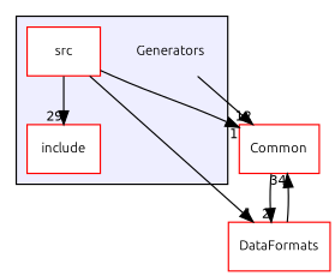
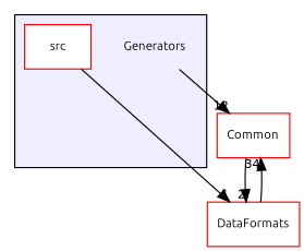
  digraph {
    compound=true
    fontname=Ubuntu
    node [fontname=Ubuntu fontsize=10 shape=box color=red]
    edge [fontname=Ubuntu headlabel=1 labeldistance=1.5 labelfontname=Helvetica labelfontsize=10]
    n1 [label=Generators shape=plaintext color=""]
-   n2 [fillcolor=white label=include style=filled]
    n3 [fillcolor=white label=src style=filled]
    n4 [label=Common]
    n5 [label=DataFormats]
    subgraph cluster_1 {
      bgcolor="#eeeeff"
      pencolor=black
      n1
-     n2
      n3
    }
    n1 -> n4 [headlabel=12]
-   n3 -> n2 [headlabel=29]
-   n3 -> n4
    n3 -> n5
    n4 -> n5 [headlabel=2]
    n5 -> n4 [headlabel=34]
  }
